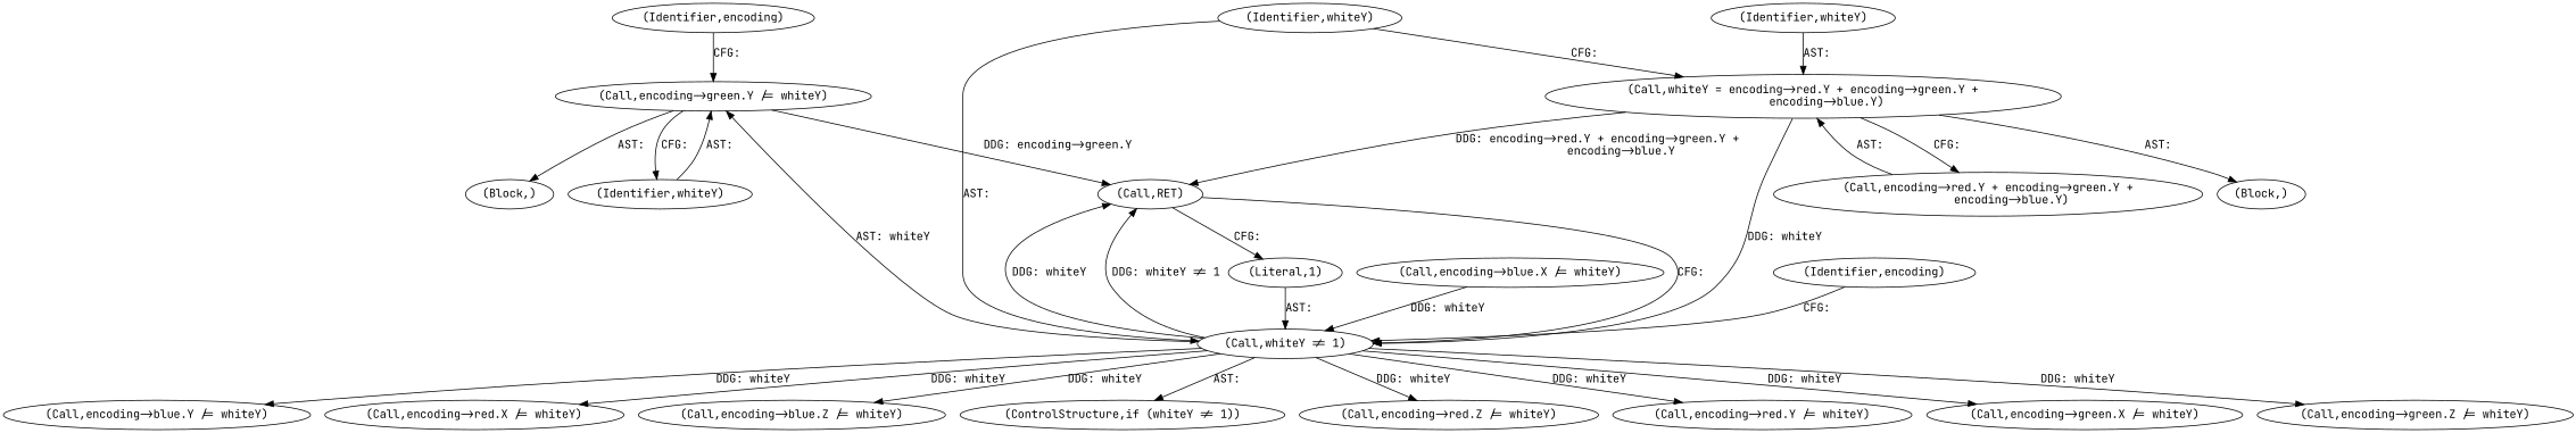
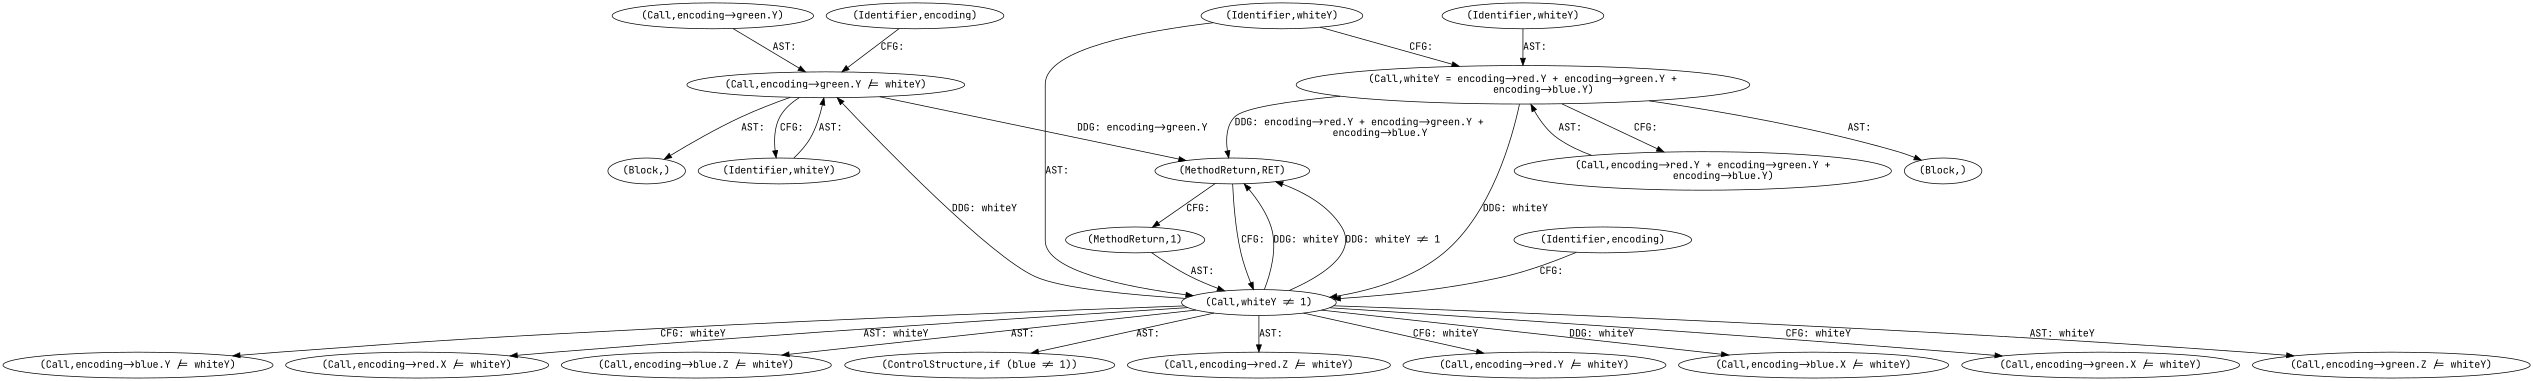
  digraph {
    fontname="JetBrains Mono"
    node [fontname="JetBrains Mono"]
    edge [fontname="JetBrains Mono"]
    n1 [label="(Call,encoding->green.Y /= whiteY)"]
-   n2 [label="(Call,RET)"]
+   n2 [label="(MethodReturn,RET)"]
    n3 [label="(Identifier,whiteY)"]
    n4 [label="(Block,)"]
    n5 [label="(Call,whiteY != 1)"]
-   n6 [label="(Literal,1)"]
+   n6 [label="(MethodReturn,1)"]
    n7 [label="(Call,encoding->blue.Y /= whiteY)"]
    n8 [label="(Call,encoding->red.X /= whiteY)"]
    n9 [label="(Call,encoding->blue.Z /= whiteY)"]
-   n10 [label="(ControlStructure,if (whiteY != 1))"]
+   n10 [label="(ControlStructure,if (blue != 1))"]
    n11 [label="(Call,encoding->red.Z /= whiteY)"]
    n12 [label="(Call,encoding->red.Y /= whiteY)"]
    n13 [label="(Call,encoding->blue.X /= whiteY)"]
    n14 [label="(Call,encoding->green.X /= whiteY)"]
    n15 [label="(Call,encoding->green.Z /= whiteY)"]
    n16 [label="(Call,whiteY = encoding->red.Y + encoding->green.Y +\n       encoding->blue.Y)"]
    n17 [label="(Call,encoding->red.Y + encoding->green.Y +\n       encoding->blue.Y)"]
    n18 [label="(Block,)"]
    n19 [label="(Identifier,whiteY)"]
    n20 [label="(Identifier,encoding)"]
    n21 [label="(Identifier,whiteY)"]
+   n22 [label="(Call,encoding->green.Y)"]
    n23 [label="(Identifier,encoding)"]
    n1 -> n2 [label="DDG: encoding->green.Y"]
    n1 -> n3 [label="CFG: "]
    n1 -> n4 [label="AST: "]
    n2 -> n5 [label="CFG: "]
    n2 -> n6 [label="CFG: "]
    n3 -> n1 [label="AST: "]
-   n5 -> n1 [label="AST: whiteY"]
+   n5 -> n1 [label="DDG: whiteY"]
    n5 -> n2 [label="DDG: whiteY"]
    n5 -> n2 [label="DDG: whiteY != 1"]
-   n5 -> n7 [label="DDG: whiteY"]
-   n5 -> n8 [label="DDG: whiteY"]
-   n5 -> n9 [label="DDG: whiteY"]
+   n5 -> n7 [label="CFG: whiteY"]
+   n5 -> n8 [label="AST: whiteY"]
+   n5 -> n9 [label="AST: "]
    n5 -> n10 [label="AST: "]
-   n5 -> n11 [label="DDG: whiteY"]
-   n5 -> n12 [label="DDG: whiteY"]
-   n13 -> n5 [label="DDG: whiteY"]
-   n5 -> n14 [label="DDG: whiteY"]
-   n5 -> n15 [label="DDG: whiteY"]
+   n5 -> n11 [label="AST: "]
+   n5 -> n12 [label="CFG: whiteY"]
+   n5 -> n13 [label="DDG: whiteY"]
+   n5 -> n14 [label="CFG: whiteY"]
+   n5 -> n15 [label="AST: whiteY"]
    n6 -> n5 [label="AST: "]
    n16 -> n2 [label="DDG: encoding->red.Y + encoding->green.Y +\n       encoding->blue.Y"]
    n16 -> n5 [label="DDG: whiteY"]
    n16 -> n17 [label="CFG: "]
    n16 -> n18 [label="AST: "]
    n17 -> n16 [label="AST: "]
    n19 -> n5 [label="AST: "]
    n19 -> n16 [label="CFG: "]
    n20 -> n1 [label="CFG: "]
    n21 -> n16 [label="AST: "]
+   n22 -> n1 [label="AST: "]
    n23 -> n5 [label="CFG: "]
  }
